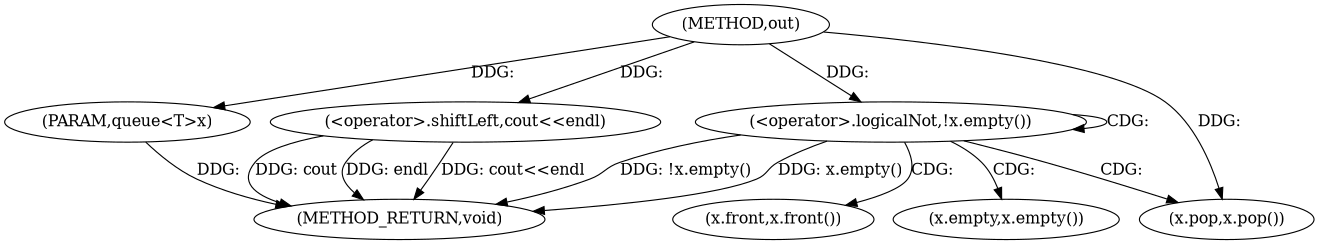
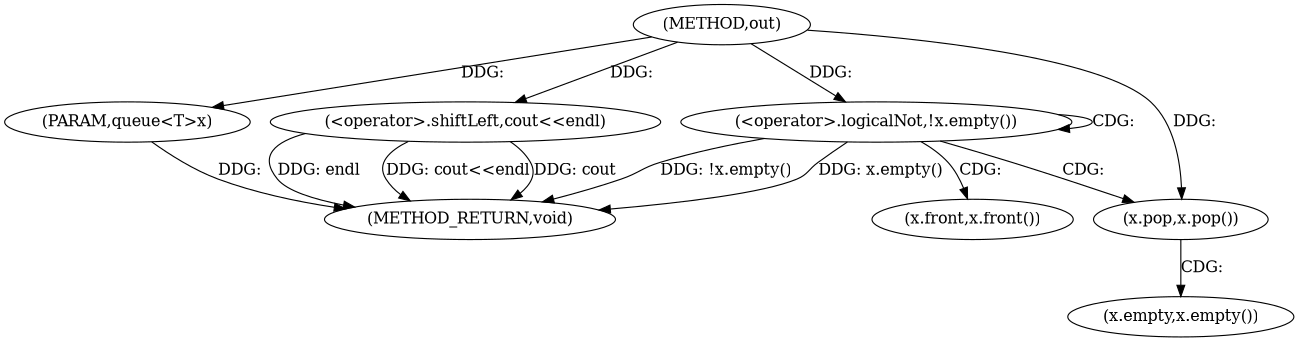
  digraph {
    n1 [label="(METHOD,out)"]
    n2 [label="(PARAM,queue<T>x)"]
    n3 [label="(<operator>.shiftLeft,cout<<endl)"]
    n4 [label="(<operator>.logicalNot,!x.empty())"]
    n5 [label="(x.pop,x.pop())"]
    n6 [label="(METHOD_RETURN,void)"]
    n7 [label="(x.empty,x.empty())"]
    n8 [label="(x.front,x.front())"]
    n1 -> n2 [label="DDG: "]
    n1 -> n3 [label="DDG: "]
    n1 -> n4 [label="DDG: "]
    n1 -> n5 [label="DDG: "]
    n2 -> n6 [label="DDG: "]
    n3 -> n6 [label="DDG: endl"]
    n3 -> n6 [label="DDG: cout<<endl"]
    n3 -> n6 [label="DDG: cout"]
    n4 -> n4 [label="CDG: "]
    n4 -> n5 [label="CDG: "]
    n4 -> n6 [label="DDG: x.empty()"]
    n4 -> n6 [label="DDG: !x.empty()"]
-   n4 -> n7 [label="CDG: "]
+   n5 -> n7 [label="CDG: "]
    n4 -> n8 [label="CDG: "]
  }
